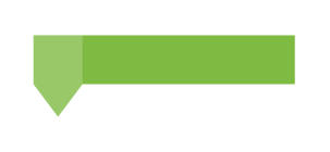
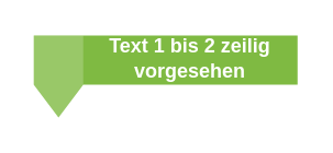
  <mxCell id="0" />
  <mxCell id="1" parent="0" />
  <mxCell id="2" value="" style="group" vertex="1" connectable="0" parent="1"><mxGeometry x="20" y="20" width="160" height="51" as="geometry" /></mxCell>
  <mxCell id="3" value="" style="html=1;shape=mxgraph.infographic.flag;dx=30;dy=20;strokeColor=none;align=center;verticalAlign=top;fontColor=#ffffff;fontSize=12;fontStyle=1;shadow=0;spacingTop=5;fillColor=#7FBA42;" vertex="1" parent="2"><mxGeometry y="1" width="160" height="50" as="geometry" /></mxCell>
+ <mxCell id="4" value="Text 1 bis 2 zeilig vorgesehen" style="text;html=1;strokeColor=none;fillColor=none;align=center;verticalAlign=middle;whiteSpace=wrap;rounded=0;fontColor=#FFFFFF;fontStyle=1;fontSize=12;" vertex="1" parent="2"><mxGeometry x="30" width="130" height="30" as="geometry" /></mxCell>
